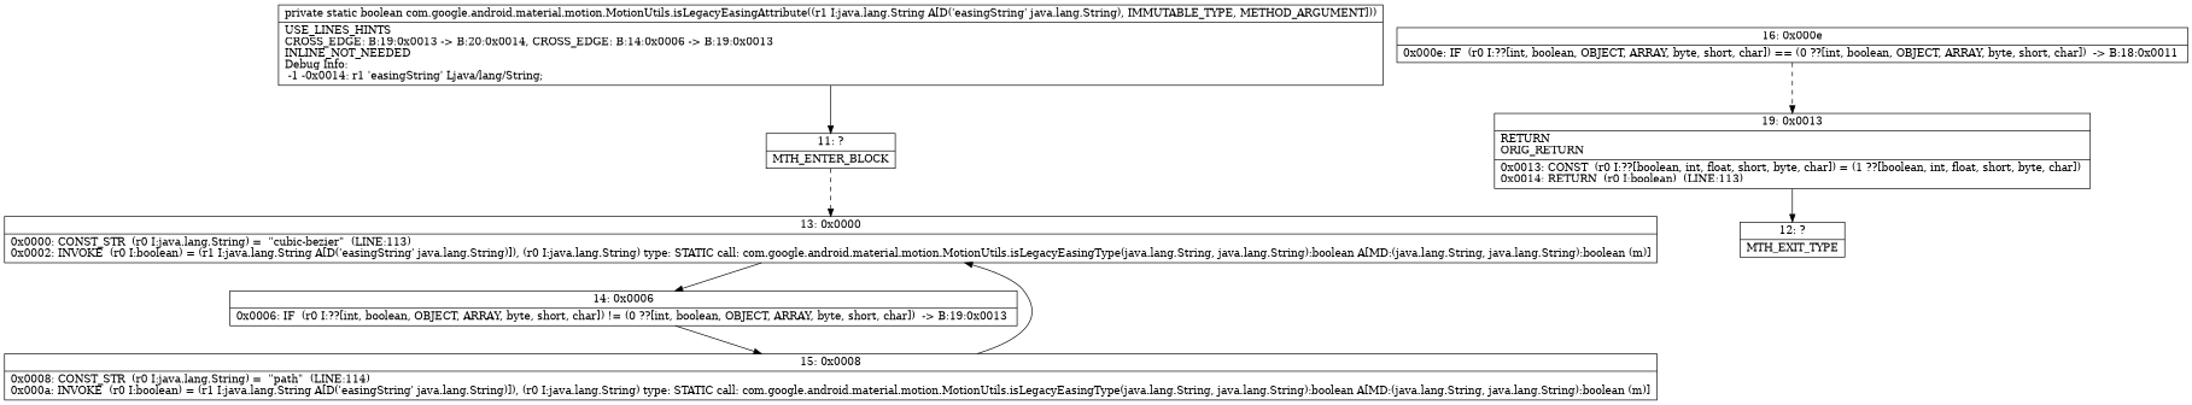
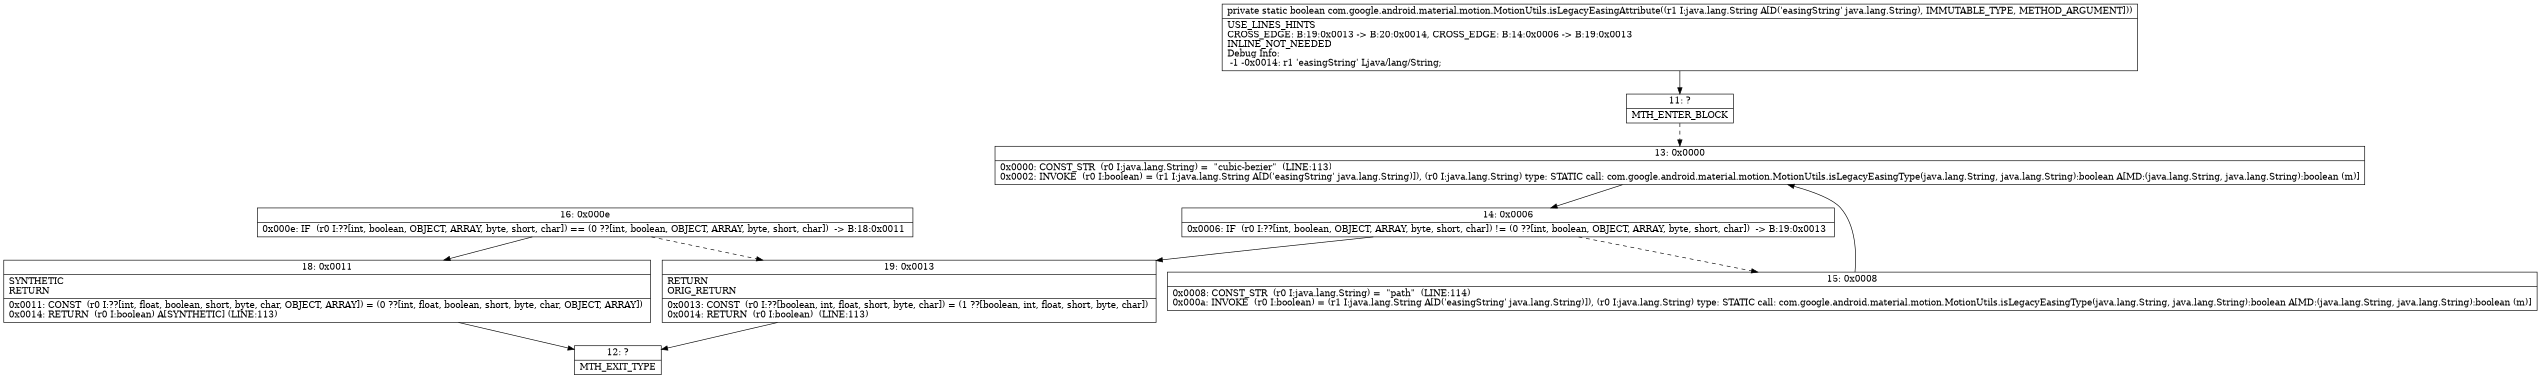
  digraph {
    node [shape=record]
    n1 [label="{11\:\ ?|MTH_ENTER_BLOCK\l}"]
    n2 [label="{13\:\ 0x0000|0x0000: CONST_STR  (r0 I:java.lang.String) =  \"cubic\-bezier\"  (LINE:113)\l0x0002: INVOKE  (r0 I:boolean) = (r1 I:java.lang.String A[D('easingString' java.lang.String)]), (r0 I:java.lang.String) type: STATIC call: com.google.android.material.motion.MotionUtils.isLegacyEasingType(java.lang.String, java.lang.String):boolean A[MD:(java.lang.String, java.lang.String):boolean (m)]\l}"]
    n3 [label="{14\:\ 0x0006|0x0006: IF  (r0 I:??[int, boolean, OBJECT, ARRAY, byte, short, char]) != (0 ??[int, boolean, OBJECT, ARRAY, byte, short, char])  \-\> B:19:0x0013 \l}"]
    n4 [label="{15\:\ 0x0008|0x0008: CONST_STR  (r0 I:java.lang.String) =  \"path\"  (LINE:114)\l0x000a: INVOKE  (r0 I:boolean) = (r1 I:java.lang.String A[D('easingString' java.lang.String)]), (r0 I:java.lang.String) type: STATIC call: com.google.android.material.motion.MotionUtils.isLegacyEasingType(java.lang.String, java.lang.String):boolean A[MD:(java.lang.String, java.lang.String):boolean (m)]\l}"]
    n5 [label="{19\:\ 0x0013|RETURN\lORIG_RETURN\l|0x0013: CONST  (r0 I:??[boolean, int, float, short, byte, char]) = (1 ??[boolean, int, float, short, byte, char]) \l0x0014: RETURN  (r0 I:boolean)  (LINE:113)\l}"]
    n6 [label="{12\:\ ?|MTH_EXIT_TYPE\l}"]
    n7 [label="{16\:\ 0x000e|0x000e: IF  (r0 I:??[int, boolean, OBJECT, ARRAY, byte, short, char]) == (0 ??[int, boolean, OBJECT, ARRAY, byte, short, char])  \-\> B:18:0x0011 \l}"]
+   n8 [label="{18\:\ 0x0011|SYNTHETIC\lRETURN\l|0x0011: CONST  (r0 I:??[int, float, boolean, short, byte, char, OBJECT, ARRAY]) = (0 ??[int, float, boolean, short, byte, char, OBJECT, ARRAY]) \l0x0014: RETURN  (r0 I:boolean) A[SYNTHETIC] (LINE:113)\l}"]
    n9 [label="{private static boolean com.google.android.material.motion.MotionUtils.isLegacyEasingAttribute((r1 I:java.lang.String A[D('easingString' java.lang.String), IMMUTABLE_TYPE, METHOD_ARGUMENT]))  | USE_LINES_HINTS\lCROSS_EDGE: B:19:0x0013 \-\> B:20:0x0014, CROSS_EDGE: B:14:0x0006 \-\> B:19:0x0013\lINLINE_NOT_NEEDED\lDebug Info:\l  \-1 \-0x0014: r1 'easingString' Ljava\/lang\/String;\l}"]
    n1 -> n2 [style=dashed]
    n2 -> n3
-   n3 -> n4 [style=solid]
+   n3 -> n4 [style=dashed]
+   n3 -> n5
    n4 -> n2
    n5 -> n6
    n7 -> n5 [style=dashed]
+   n7 -> n8
+   n8 -> n6
    n9 -> n1
  }
